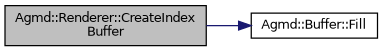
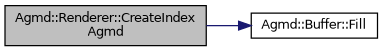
  digraph {
    rankdir=LR
    node [color=black fontname=Helvetica fontsize=10 shape=record style=filled]
-   n1 [fillcolor=grey75 fontcolor=black height=0.2 label="Agmd::Renderer::CreateIndex\lBuffer" width=0.4]
+   n1 [fillcolor=grey75 fontcolor=black height=0.2 label="Agmd::Renderer::CreateIndex\lAgmd" width=0.4]
    n2 [fillcolor=white height=0.2 label="Agmd::Buffer::Fill" width=0.4]
    n1 -> n2 [color=midnightblue fontname=Helvetica fontsize=10 labelfontname=Helvetica labelfontsize=10 style=solid]
  }
